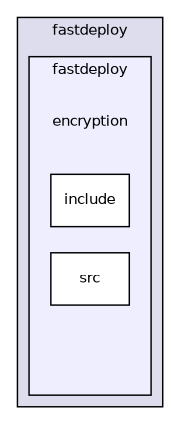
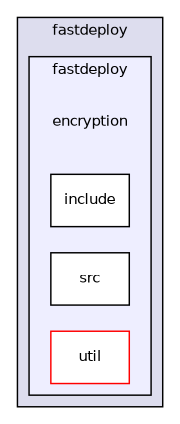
  digraph {
    compound=true
    rankdir=LR
    node [fontname=Helvetica fontsize=10 shape=box color=black fillcolor=white style=filled]
    n1 [label=encryption shape=plaintext color="" fillcolor="" style=""]
    n2 [label=include]
    n3 [label=src]
+   n4 [color=red label=util]
    subgraph cluster_1 {
      bgcolor="#ddddee"
      fontname=Helvetica
      fontsize=10
      label=fastdeploy
      pencolor=black
      subgraph cluster_2 {
        bgcolor="#eeeeff"
        fontname=Helvetica
        fontsize=10
        pencolor=black
        n1
        n2
        n3
+       n4
      }
    }
  }
